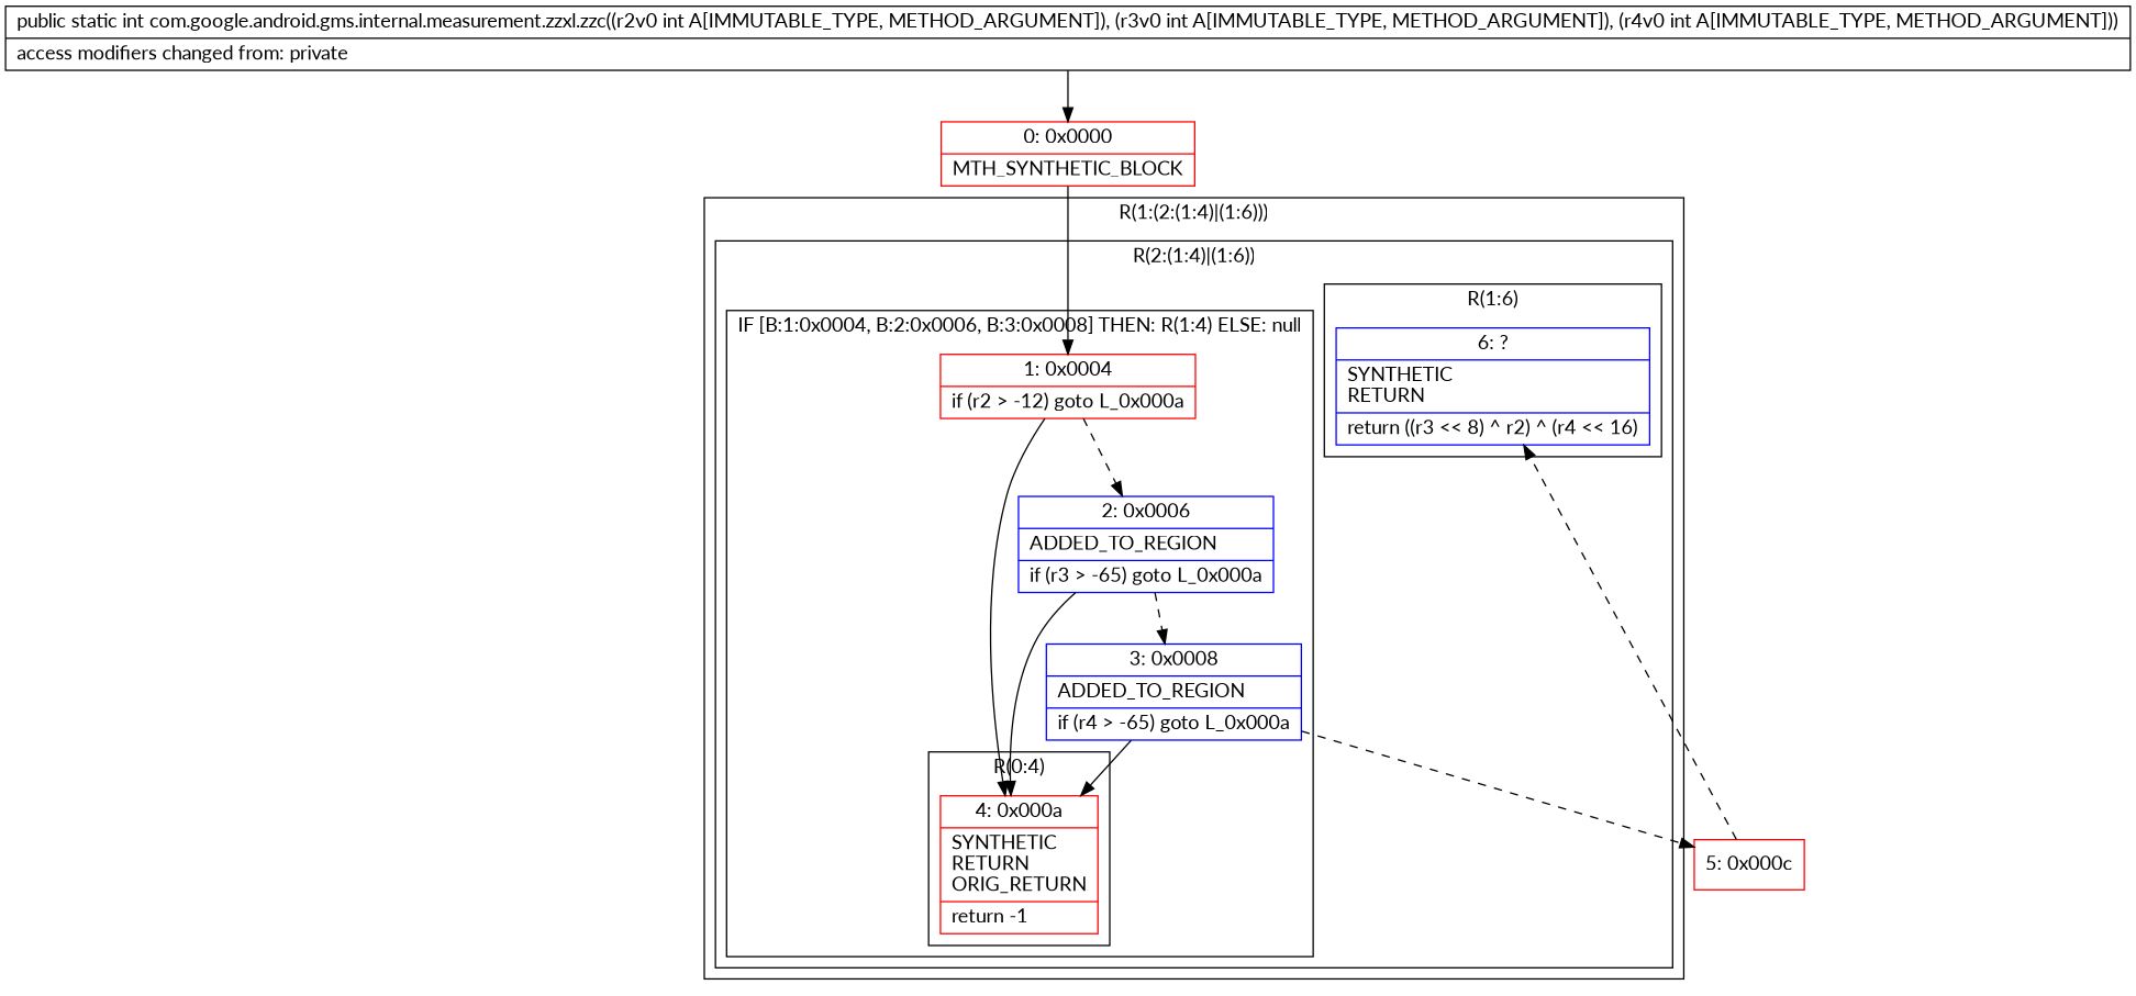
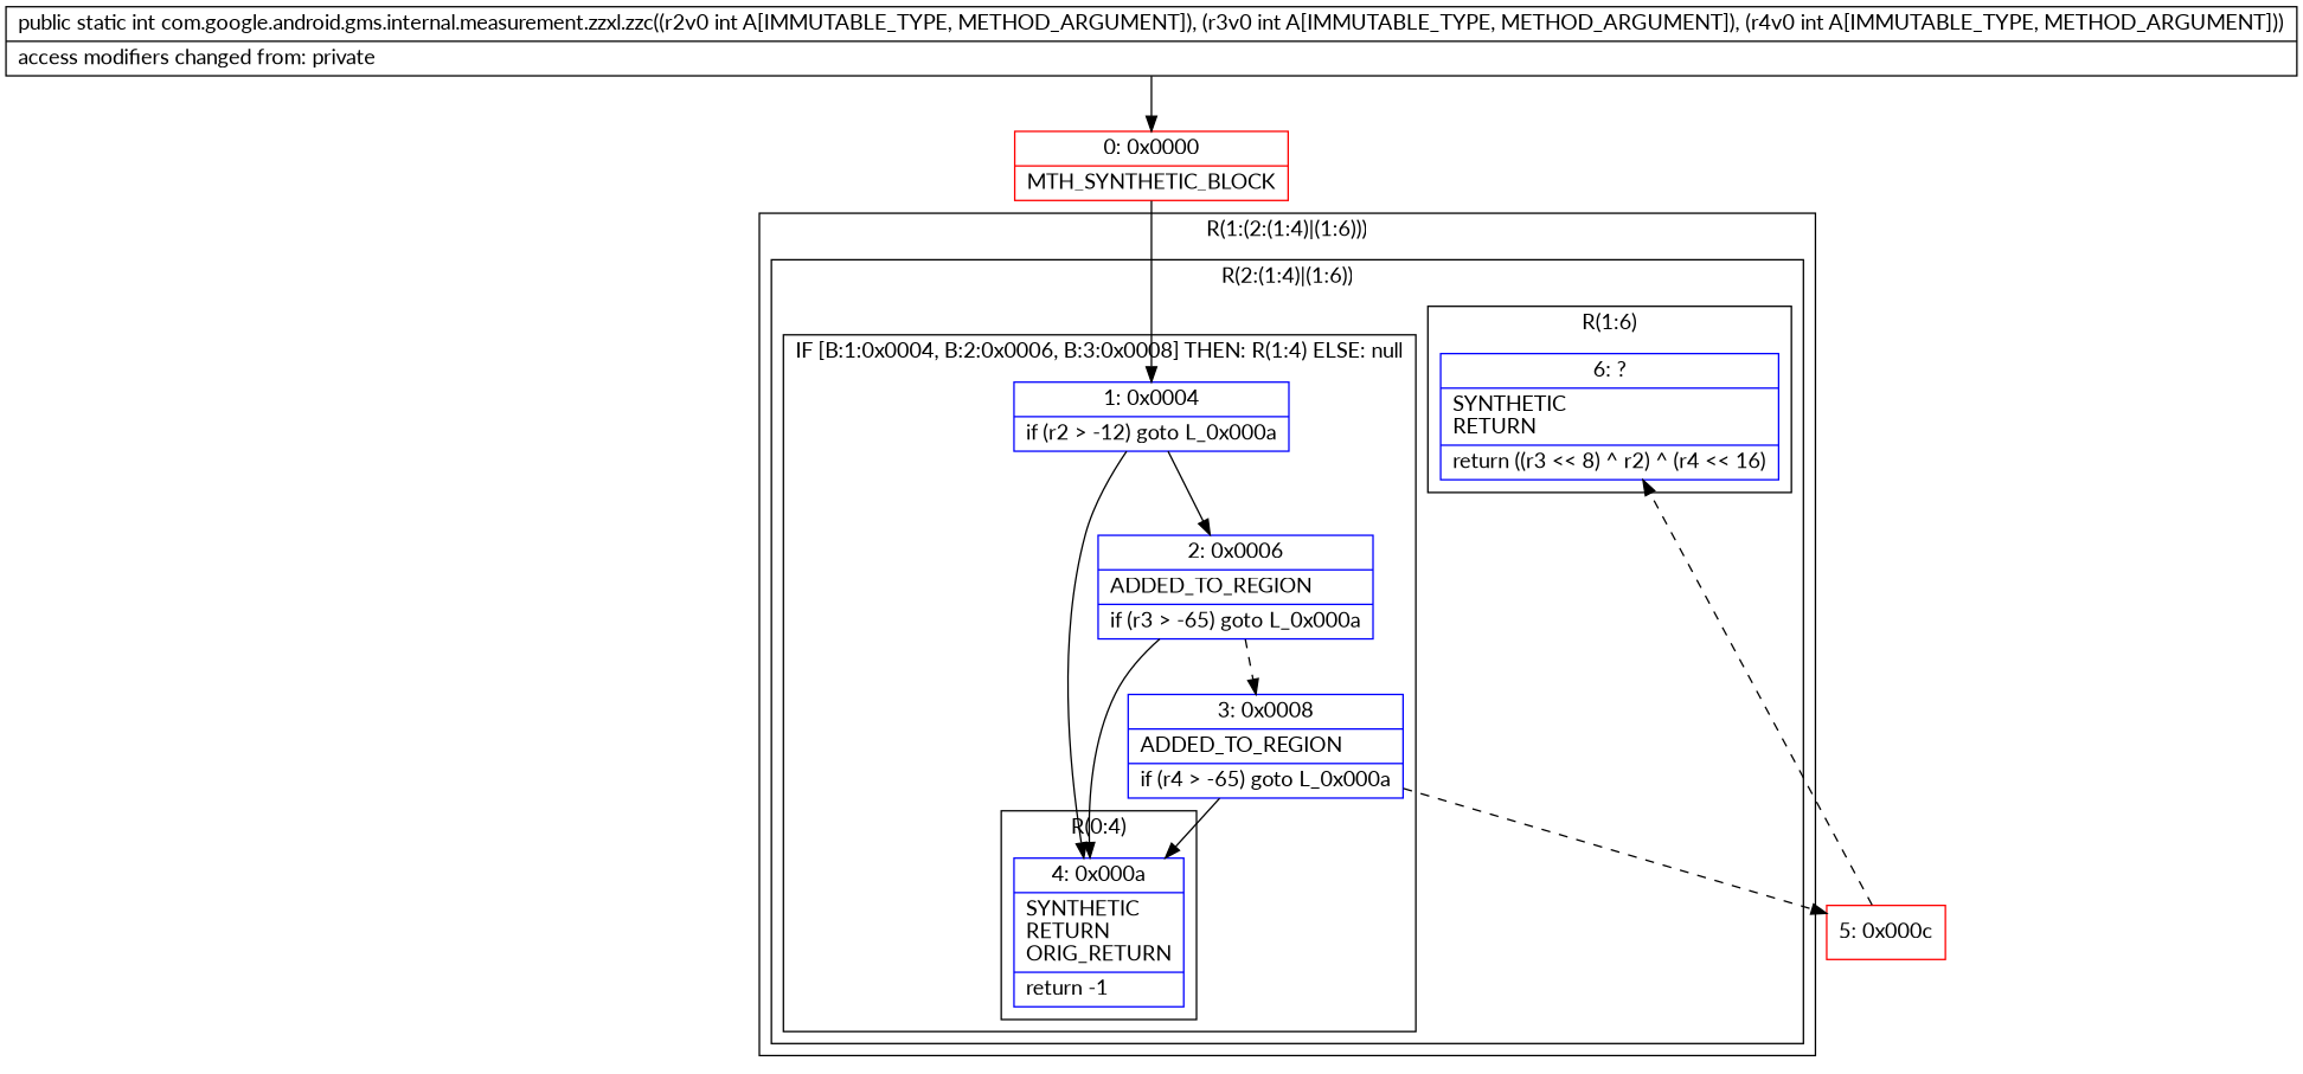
  digraph {
    fontname=Lato
    node [color=blue fontname=Lato shape=record]
    edge [fontname=Lato]
-   n1 [color=red label="{4\:\ 0x000a|SYNTHETIC\lRETURN\lORIG_RETURN\l|return \-1\l}"]
-   n2 [color=red label="{1\:\ 0x0004|if (r2 \> \-12) goto L_0x000a\l}"]
+   n1 [label="{4\:\ 0x000a|SYNTHETIC\lRETURN\lORIG_RETURN\l|return \-1\l}"]
+   n2 [label="{1\:\ 0x0004|if (r2 \> \-12) goto L_0x000a\l}"]
    n3 [label="{2\:\ 0x0006|ADDED_TO_REGION\l|if (r3 \> \-65) goto L_0x000a\l}"]
    n4 [label="{3\:\ 0x0008|ADDED_TO_REGION\l|if (r4 \> \-65) goto L_0x000a\l}"]
    n5 [label="{6\:\ ?|SYNTHETIC\lRETURN\l|return ((r3 \<\< 8) ^ r2) ^ (r4 \<\< 16)\l}"]
    n6 [color=red label="{5\:\ 0x000c}"]
    n7 [color=red label="{0\:\ 0x0000|MTH_SYNTHETIC_BLOCK\l}"]
    n8 [label="{public static int com.google.android.gms.internal.measurement.zzxl.zzc((r2v0 int A[IMMUTABLE_TYPE, METHOD_ARGUMENT]), (r3v0 int A[IMMUTABLE_TYPE, METHOD_ARGUMENT]), (r4v0 int A[IMMUTABLE_TYPE, METHOD_ARGUMENT]))  | access modifiers changed from: private\l}" color=""]
    subgraph cluster_1 {
      label="R(1:(2:(1:4)|(1:6)))"
      subgraph cluster_2 {
        label="R(2:(1:4)|(1:6))"
        subgraph cluster_3 {
          label="IF [B:1:0x0004, B:2:0x0006, B:3:0x0008] THEN: R(1:4) ELSE: null"
          n2
          n3
          n4
          subgraph cluster_4 {
            label="R(0:4)"
            n1
          }
        }
        subgraph cluster_5 {
          label="R(1:6)"
          n5
        }
      }
    }
    n2 -> n1
-   n2 -> n3 [style=dashed]
+   n2 -> n3 [style=solid]
    n3 -> n1
    n3 -> n4 [style=dashed]
    n4 -> n1
    n4 -> n6 [style=dashed]
    n6 -> n5 [style=dashed]
    n7 -> n2
    n8 -> n7
  }
